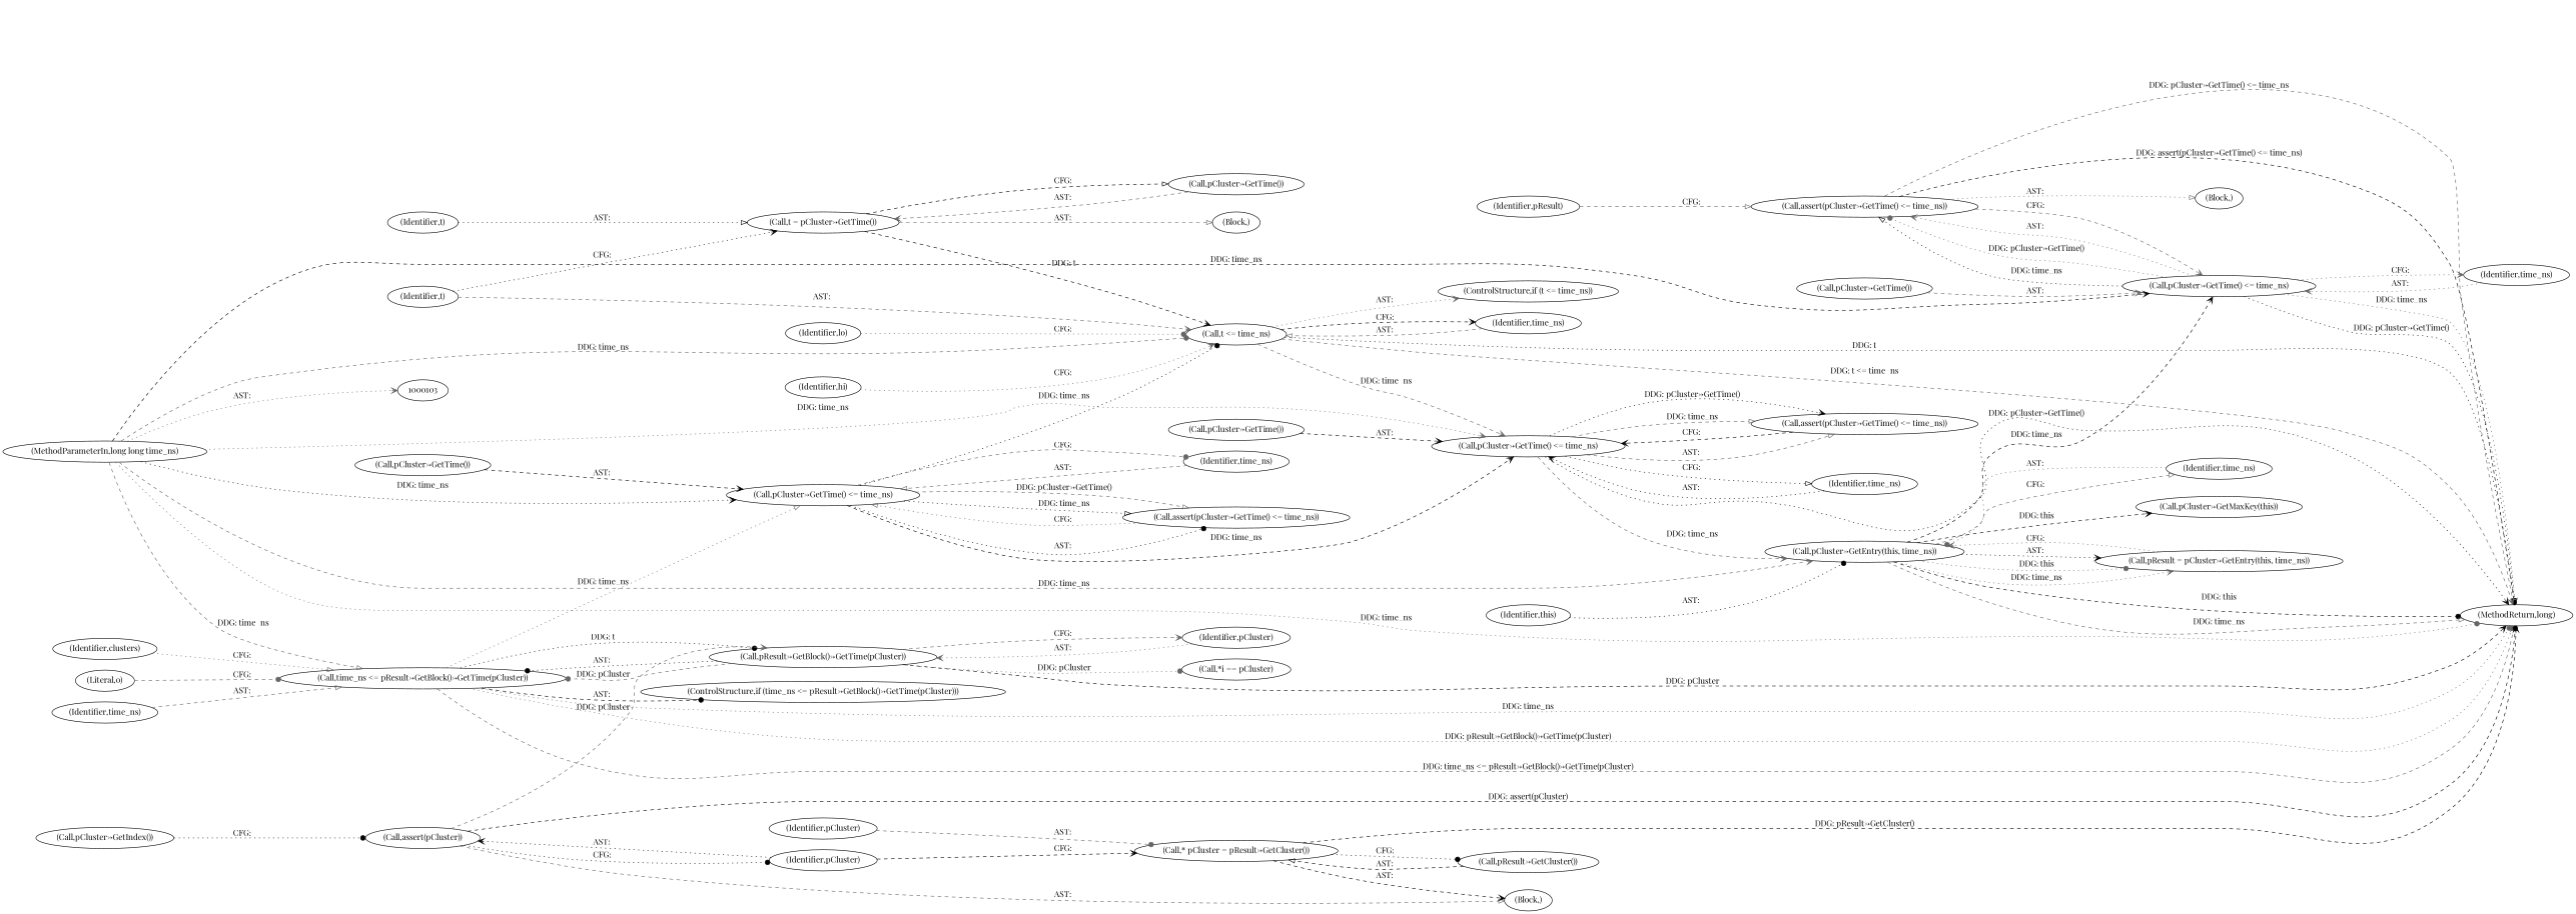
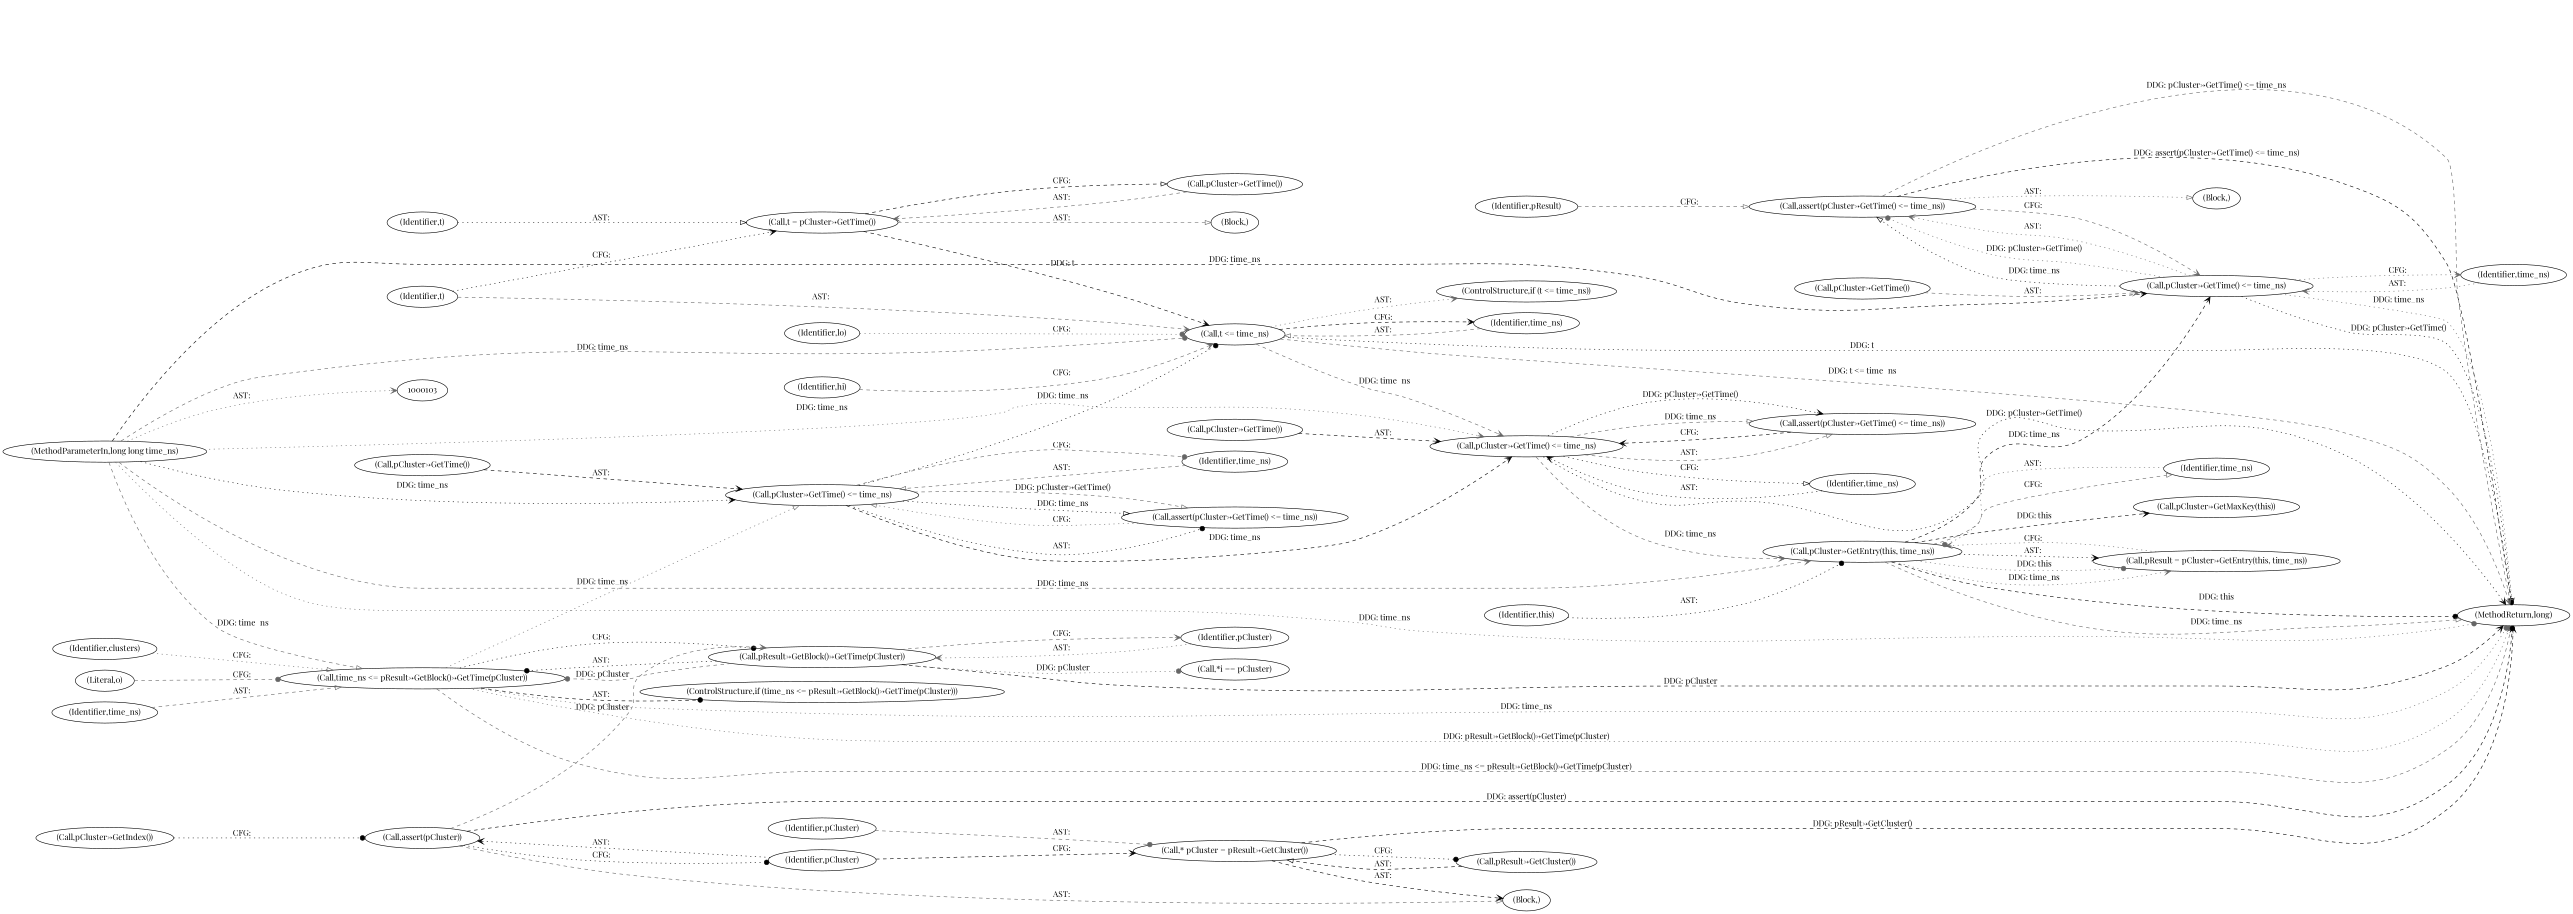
  digraph {
    fontname="Playfair Display"
    rankdir=LR
    node [fontname="Playfair Display"]
    edge [arrowhead=vee color=gray40 fontname="Playfair Display" style=dashed]
    n1 [label="(Call,assert(pCluster->GetTime() <= time_ns))"]
    n2 [label="(Call,pCluster->GetTime() <= time_ns)"]
    n3 [label="(MethodReturn,long)"]
    n4 [label="(Block,)"]
    n5 [label="(Identifier,time_ns)"]
    n6 [label="(Call,pCluster->GetEntry(this, time_ns))"]
    n7 [label="(Call,pResult = pCluster->GetEntry(this, time_ns))"]
    n8 [label="(Call,pCluster->GetMaxKey(this))"]
    n9 [label="(Identifier,time_ns)"]
    n10 [label="(Call,pCluster->GetTime() <= time_ns)"]
    n11 [label="(Identifier,time_ns)"]
    n12 [label="(Call,assert(pCluster->GetTime() <= time_ns))"]
    n13 [label="(Call,t <= time_ns)"]
    n14 [label="(ControlStructure,if (t <= time_ns))"]
    n15 [label="(Identifier,time_ns)"]
    n16 [label="(Call,t = pCluster->GetTime())"]
    n17 [label="(Call,pCluster->GetTime())"]
    n18 [label="(Block,)"]
    n19 [label="(Call,pCluster->GetTime() <= time_ns)"]
    n20 [label="(Identifier,time_ns)"]
    n21 [label="(Call,assert(pCluster->GetTime() <= time_ns))"]
    n22 [label="(Call,time_ns <= pResult->GetBlock()->GetTime(pCluster))"]
    n23 [label="(Call,pResult->GetBlock()->GetTime(pCluster))"]
    n24 [label="(ControlStructure,if (time_ns <= pResult->GetBlock()->GetTime(pCluster)))"]
    n25 [label="(Identifier,pCluster)"]
    n26 [label="(Call,*i == pCluster)"]
    n27 [label="(MethodParameterIn,long long time_ns)"]
    1000103
    n29 [label="(Call,assert(pCluster))"]
    n30 [label="(Block,)"]
    n31 [label="(Identifier,pCluster)"]
    n32 [label="(Call,* pCluster = pResult->GetCluster())"]
    n33 [label="(Call,pResult->GetCluster())"]
    n34 [label="(Identifier,pCluster)"]
    n35 [label="(Call,pCluster->GetTime())"]
    n36 [label="(Identifier,t)"]
    n37 [label="(Identifier,clusters)"]
    n38 [label="(Identifier,lo)"]
    n39 [label="(Call,pCluster->GetTime())"]
    n40 [label="(Literal,0)"]
    n41 [label="(Identifier,pResult)"]
    n42 [label="(Call,pCluster->GetTime())"]
    n43 [label="(Identifier,time_ns)"]
    n44 [label="(Identifier,this)"]
    n45 [label="(Call,pCluster->GetIndex())"]
    n46 [label="(Identifier,t)"]
    n47 [label="(Identifier,hi)"]
    n1 -> n2 [label="CFG: "]
    n1 -> n3 [arrowhead=onormal label="DDG: pCluster->GetTime() <= time_ns"]
    n1 -> n3 [arrowhead=onormal color=black label="DDG: assert(pCluster->GetTime() <= time_ns)"]
    n1 -> n4 [arrowhead=onormal label="AST: " style=dotted]
    n2 -> n1 [label="AST: " style=dotted]
    n2 -> n1 [arrowhead=dot label="DDG: pCluster->GetTime()" style=dotted]
    n2 -> n1 [arrowhead=onormal color=black label="DDG: time_ns" style=dotted]
    n2 -> n3 [label="DDG: time_ns" style=dotted]
    n2 -> n3 [arrowhead=onormal color=black label="DDG: pCluster->GetTime()" style=dotted]
    n2 -> n5 [label="CFG: " style=dotted]
    n5 -> n2 [label="AST: " style=dotted]
    n6 -> n2 [color=black label="DDG: time_ns"]
    n6 -> n3 [arrowhead=dot color=black label="DDG: this"]
    n6 -> n3 [arrowhead=onormal label="DDG: time_ns"]
    n6 -> n7 [color=black label="AST: " style=dotted]
    n6 -> n7 [arrowhead=dot label="DDG: this" style=dotted]
    n6 -> n7 [label="DDG: time_ns" style=dotted]
    n6 -> n8 [color=black label="DDG: this"]
    n6 -> n9 [arrowhead=onormal label="CFG: "]
    n7 -> n6 [label="CFG: " style=dotted]
    n9 -> n6 [arrowhead=dot label="AST: " style=dotted]
    n10 -> n3 [color=black label="DDG: pCluster->GetTime()" style=dotted]
    n10 -> n6 [label="DDG: time_ns"]
    n10 -> n11 [arrowhead=onormal color=black label="CFG: " style=dotted]
    n10 -> n12 [arrowhead=onormal label="AST: "]
    n10 -> n12 [color=black label="DDG: pCluster->GetTime()" style=dotted]
    n10 -> n12 [arrowhead=onormal label="DDG: time_ns"]
    n11 -> n10 [color=black label="AST: " style=dotted]
    n12 -> n10 [color=black label="CFG: "]
    n13 -> n3 [arrowhead=dot color=black label="DDG: t" style=dotted]
    n13 -> n3 [label="DDG: t <= time_ns"]
    n13 -> n10 [label="DDG: time_ns"]
    n13 -> n14 [label="AST: " style=dotted]
    n13 -> n15 [color=black label="CFG: "]
    n15 -> n13 [arrowhead=onormal label="AST: "]
    n16 -> n13 [color=black label="DDG: t"]
    n16 -> n17 [arrowhead=onormal color=black label="CFG: "]
    n16 -> n18 [arrowhead=onormal label="AST: "]
    n17 -> n16 [label="AST: "]
    n19 -> n10 [color=black label="DDG: time_ns"]
    n19 -> n13 [arrowhead=dot color=black label="DDG: time_ns" style=dotted]
    n19 -> n20 [arrowhead=dot label="CFG: "]
    n19 -> n21 [arrowhead=dot color=black label="AST: " style=dotted]
    n19 -> n21 [arrowhead=onormal label="DDG: pCluster->GetTime()"]
    n19 -> n21 [arrowhead=onormal color=black label="DDG: time_ns" style=dotted]
    n20 -> n19 [arrowhead=onormal label="AST: "]
    n21 -> n19 [arrowhead=onormal label="CFG: " style=dotted]
    n22 -> n3 [label="DDG: time_ns <= pResult->GetBlock()->GetTime(pCluster)"]
    n22 -> n3 [arrowhead=dot label="DDG: time_ns" style=dotted]
    n22 -> n3 [arrowhead=dot label="DDG: pResult->GetBlock()->GetTime(pCluster)" style=dotted]
    n22 -> n19 [arrowhead=onormal label="DDG: time_ns" style=dotted]
-   n22 -> n23 [arrowhead=dot color=black label="DDG: t" style=dotted]
+   n22 -> n23 [arrowhead=dot color=black label="CFG: " style=dotted]
    n22 -> n24 [arrowhead=dot color=black label="AST: "]
    n23 -> n3 [color=black label="DDG: pCluster"]
    n23 -> n22 [arrowhead=dot color=black label="AST: " style=dotted]
    n23 -> n22 [arrowhead=dot label="DDG: pCluster"]
    n23 -> n25 [label="CFG: "]
    n23 -> n26 [arrowhead=dot label="DDG: pCluster" style=dotted]
    n25 -> n23 [label="AST: " style=dotted]
    n27 -> n2 [color=black label="DDG: time_ns"]
    n27 -> n3 [arrowhead=dot label="DDG: time_ns" style=dotted]
    n27 -> n6 [label="DDG: time_ns"]
    n27 -> n10 [label="DDG: time_ns" style=dotted]
    n27 -> n13 [arrowhead=dot label="DDG: time_ns"]
    n27 -> n19 [color=black label="DDG: time_ns" style=dotted]
    n27 -> n22 [arrowhead=onormal label="DDG: time_ns"]
    n27 -> 1000103 [label="AST: " style=dotted]
    n29 -> n3 [arrowhead=dot color=black label="DDG: assert(pCluster)"]
    n29 -> n23 [label="DDG: pCluster"]
    n29 -> n30 [arrowhead=onormal label="AST: "]
    n29 -> n31 [arrowhead=dot color=black label="CFG: " style=dotted]
    n31 -> n29 [color=black label="AST: " style=dotted]
    n31 -> n32 [color=black label="CFG: "]
    n32 -> n3 [color=black label="DDG: pResult->GetCluster()"]
    n32 -> n30 [color=black label="AST: "]
    n32 -> n33 [arrowhead=dot color=black label="CFG: " style=dotted]
    n33 -> n32 [arrowhead=onormal color=black label="AST: "]
    n34 -> n32 [arrowhead=dot label="AST: "]
    n35 -> n10 [color=black label="AST: "]
    n36 -> n13 [label="AST: "]
    n36 -> n16 [color=black label="CFG: " style=dotted]
    n37 -> n22 [arrowhead=onormal label="CFG: " style=dotted]
    n38 -> n13 [arrowhead=dot label="CFG: " style=dotted]
    n39 -> n2 [label="AST: "]
    n40 -> n22 [arrowhead=dot label="CFG: "]
    n41 -> n1 [arrowhead=onormal label="CFG: "]
    n42 -> n19 [color=black label="AST: "]
    n43 -> n22 [arrowhead=onormal label="AST: "]
    n44 -> n6 [arrowhead=dot color=black label="AST: " style=dotted]
    n45 -> n29 [arrowhead=dot color=black label="CFG: " style=dotted]
    n46 -> n16 [arrowhead=onormal color=black label="AST: " style=dotted]
-   n47 -> n13 [label="CFG: " style=dotted]
+   n47 -> n13 [label="CFG: "]
  }
